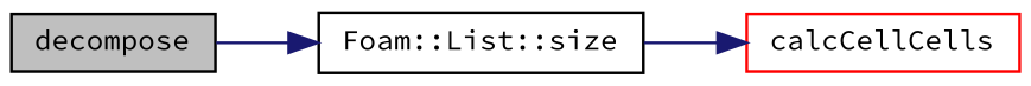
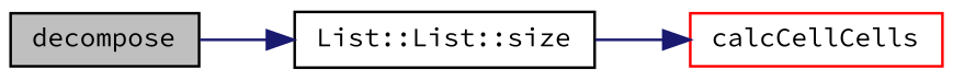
  digraph {
    fontname="Source Code Pro"
    rankdir=LR
    node [color=black fontname="Source Code Pro" fontsize=10 shape=record]
    edge [color=midnightblue fontname="Source Code Pro" fontsize=10 labelfontname=Helvetica labelfontsize=10 style=solid]
    n1 [fillcolor=grey75 fontcolor=black height=0.2 label=decompose style=filled width=0.4]
-   n2 [height=0.2 label="Foam::List::size" width=0.4]
+   n2 [height=0.2 label="List::List::size" width=0.4]
    n3 [color=red height=0.2 label=calcCellCells width=0.4]
    n1 -> n2
    n2 -> n3
  }
